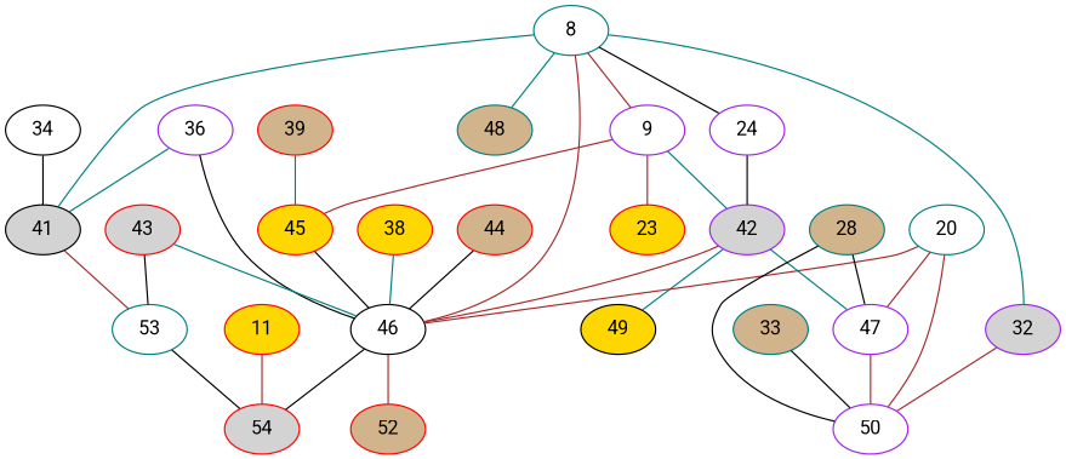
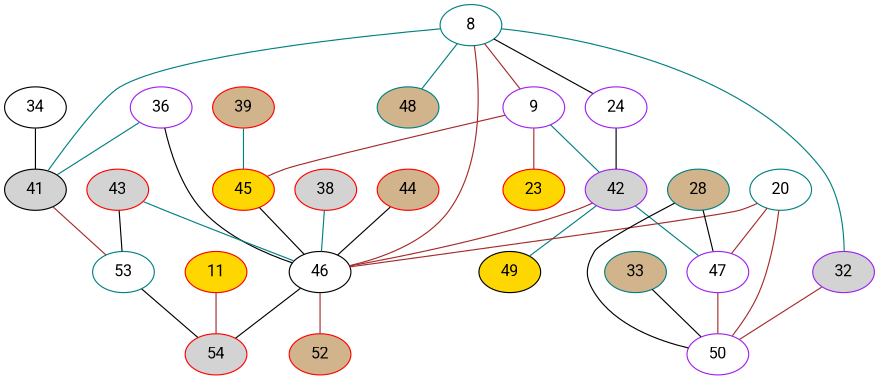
  graph {
    fontname=Roboto
    node [color=red fillcolor=white fontname=Roboto style=filled]
    edge [color=brown fontname=Roboto]
    8 [color=teal super="+6"]
    9 [color=purple]
    24 [color=purple]
    32 [color=purple fillcolor=lightgrey]
    41 [color=black fillcolor=lightgrey super="+29"]
    46 [color=black super="+21+22+25"]
    48 [color=teal fillcolor=tan]
    23 [fillcolor=gold]
    42 [color=purple fillcolor=lightgrey super="+40"]
    45 [fillcolor=gold super="+19"]
    50 [color=purple super="+17+31"]
    53 [color=teal super="+30"]
    54 [fillcolor=lightgrey super="+12"]
    52 [fillcolor=tan]
    47 [color=purple super="+5"]
    49 [color=black fillcolor=gold]
    11 [fillcolor=gold]
    20 [color=teal super="+1+14+15"]
    28 [color=teal fillcolor=tan super="+27"]
    33 [color=teal fillcolor=tan]
    34 [color=black]
    36 [color=purple]
-   38 [fillcolor=gold super="+37"]
+   38 [fillcolor=lightgrey super="+37"]
    39 [fillcolor=tan]
    43 [fillcolor=lightgrey]
    44 [fillcolor=tan]
    8 -- 9
    8 -- 24 [color=black]
    8 -- 32 [color=teal]
    8 -- 41 [color=teal weight=2]
    8 -- 46
    8 -- 48 [color=teal]
    9 -- 23
    9 -- 42 [color=teal]
    9 -- 45 [weight=2]
    24 -- 42 [color=black]
    32 -- 50
    41 -- 53
    46 -- 54 [color=black weight=2]
    46 -- 52
    42 -- 46
    42 -- 47 [color=teal weight=2]
    42 -- 49 [color=teal]
    45 -- 46 [color=black]
    53 -- 54 [color=black weight=2]
    47 -- 50
    11 -- 54
    20 -- 46
    20 -- 50
    20 -- 47
    28 -- 50 [color=black]
    28 -- 47 [color=black]
    33 -- 50 [color=black]
    34 -- 41 [color=black]
    36 -- 41 [color=teal]
    36 -- 46 [color=black]
    38 -- 46 [color=teal]
    39 -- 45 [color=teal]
    43 -- 46 [color=teal]
    43 -- 53 [color=black]
    44 -- 46 [color=black]
  }
